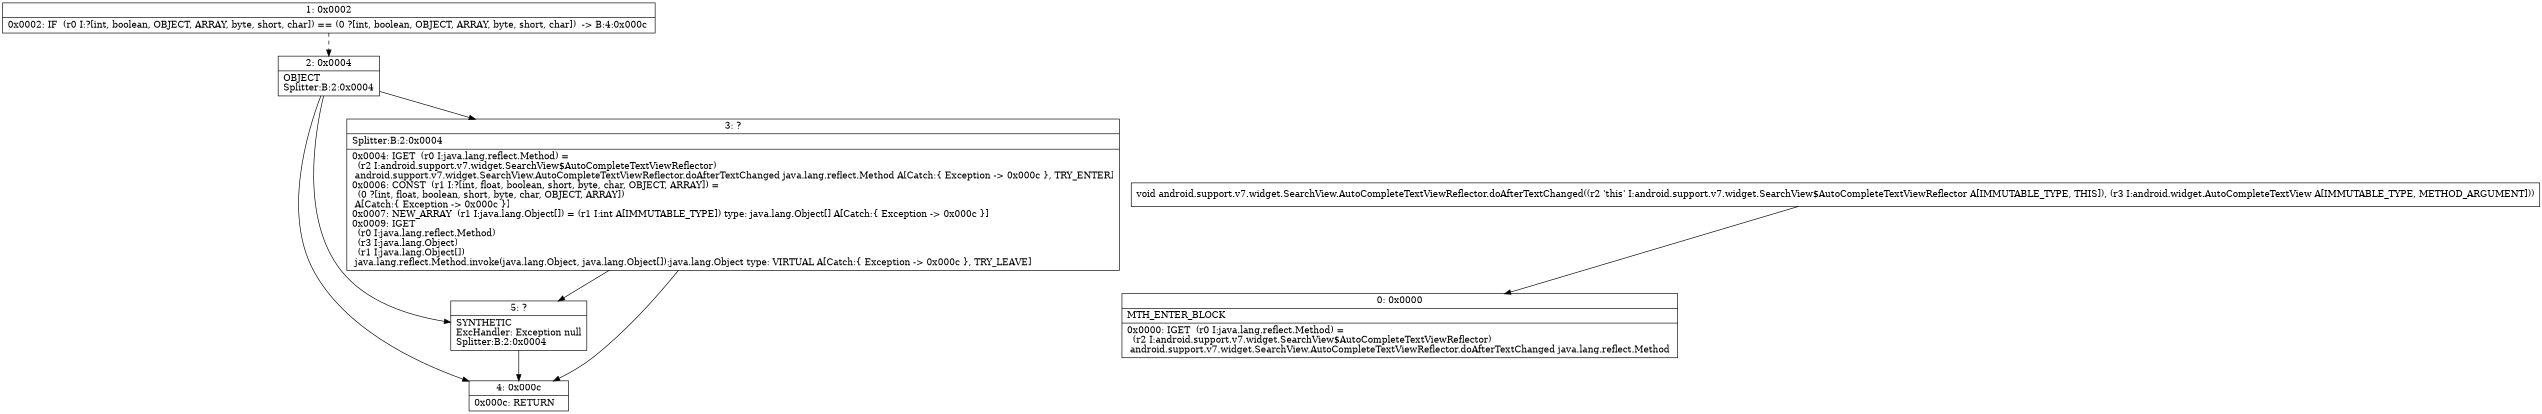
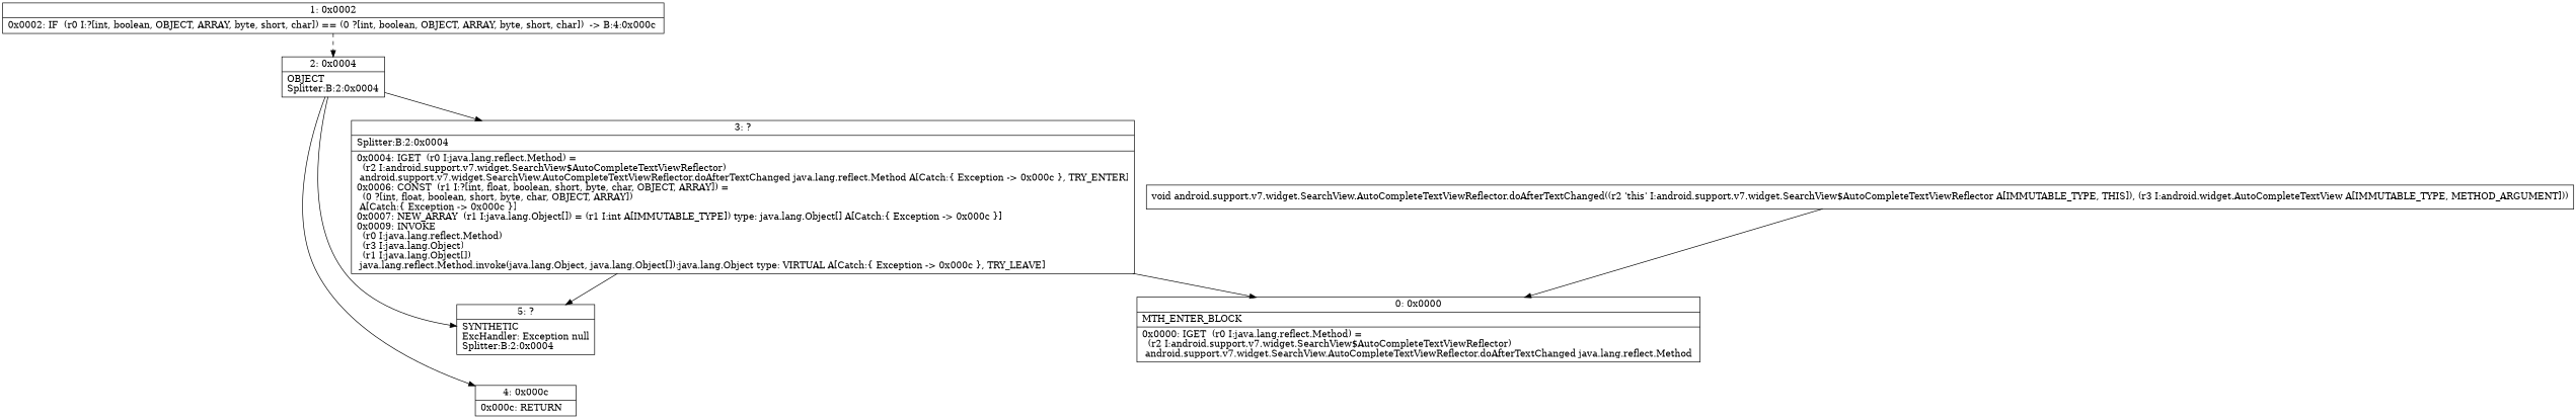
  digraph {
    node [shape=record]
    n1 [label="{0\:\ 0x0000|MTH_ENTER_BLOCK\l|0x0000: IGET  (r0 I:java.lang.reflect.Method) = \l  (r2 I:android.support.v7.widget.SearchView$AutoCompleteTextViewReflector)\l android.support.v7.widget.SearchView.AutoCompleteTextViewReflector.doAfterTextChanged java.lang.reflect.Method \l}"]
    n2 [label="{1\:\ 0x0002|0x0002: IF  (r0 I:?[int, boolean, OBJECT, ARRAY, byte, short, char]) == (0 ?[int, boolean, OBJECT, ARRAY, byte, short, char])  \-\> B:4:0x000c \l}"]
    n3 [label="{2\:\ 0x0004|OBJECT\lSplitter:B:2:0x0004\l}"]
    n4 [label="{4\:\ 0x000c|0x000c: RETURN   \l}"]
-   n5 [label="{3\:\ ?|Splitter:B:2:0x0004\l|0x0004: IGET  (r0 I:java.lang.reflect.Method) = \l  (r2 I:android.support.v7.widget.SearchView$AutoCompleteTextViewReflector)\l android.support.v7.widget.SearchView.AutoCompleteTextViewReflector.doAfterTextChanged java.lang.reflect.Method A[Catch:\{ Exception \-\> 0x000c \}, TRY_ENTER]\l0x0006: CONST  (r1 I:?[int, float, boolean, short, byte, char, OBJECT, ARRAY]) = \l  (0 ?[int, float, boolean, short, byte, char, OBJECT, ARRAY])\l A[Catch:\{ Exception \-\> 0x000c \}]\l0x0007: NEW_ARRAY  (r1 I:java.lang.Object[]) = (r1 I:int A[IMMUTABLE_TYPE]) type: java.lang.Object[] A[Catch:\{ Exception \-\> 0x000c \}]\l0x0009: IGET  \l  (r0 I:java.lang.reflect.Method)\l  (r3 I:java.lang.Object)\l  (r1 I:java.lang.Object[])\l java.lang.reflect.Method.invoke(java.lang.Object, java.lang.Object[]):java.lang.Object type: VIRTUAL A[Catch:\{ Exception \-\> 0x000c \}, TRY_LEAVE]\l}"]
+   n5 [label="{3\:\ ?|Splitter:B:2:0x0004\l|0x0004: IGET  (r0 I:java.lang.reflect.Method) = \l  (r2 I:android.support.v7.widget.SearchView$AutoCompleteTextViewReflector)\l android.support.v7.widget.SearchView.AutoCompleteTextViewReflector.doAfterTextChanged java.lang.reflect.Method A[Catch:\{ Exception \-\> 0x000c \}, TRY_ENTER]\l0x0006: CONST  (r1 I:?[int, float, boolean, short, byte, char, OBJECT, ARRAY]) = \l  (0 ?[int, float, boolean, short, byte, char, OBJECT, ARRAY])\l A[Catch:\{ Exception \-\> 0x000c \}]\l0x0007: NEW_ARRAY  (r1 I:java.lang.Object[]) = (r1 I:int A[IMMUTABLE_TYPE]) type: java.lang.Object[] A[Catch:\{ Exception \-\> 0x000c \}]\l0x0009: INVOKE  \l  (r0 I:java.lang.reflect.Method)\l  (r3 I:java.lang.Object)\l  (r1 I:java.lang.Object[])\l java.lang.reflect.Method.invoke(java.lang.Object, java.lang.Object[]):java.lang.Object type: VIRTUAL A[Catch:\{ Exception \-\> 0x000c \}, TRY_LEAVE]\l}"]
    n6 [label="{5\:\ ?|SYNTHETIC\lExcHandler: Exception null\lSplitter:B:2:0x0004\l}"]
    n7 [label="{void android.support.v7.widget.SearchView.AutoCompleteTextViewReflector.doAfterTextChanged((r2 'this' I:android.support.v7.widget.SearchView$AutoCompleteTextViewReflector A[IMMUTABLE_TYPE, THIS]), (r3 I:android.widget.AutoCompleteTextView A[IMMUTABLE_TYPE, METHOD_ARGUMENT])) }"]
    n2 -> n3 [style=dashed]
    n3 -> n4
    n3 -> n5
    n3 -> n6
-   n5 -> n4
+   n5 -> n1
    n5 -> n6
-   n6 -> n4
    n7 -> n1
  }
